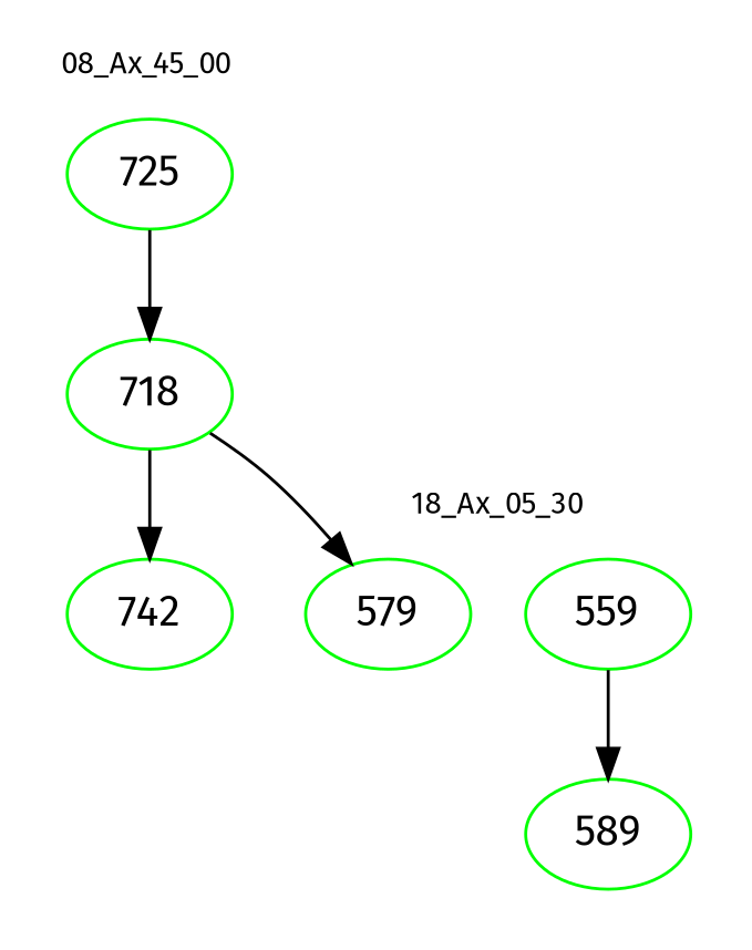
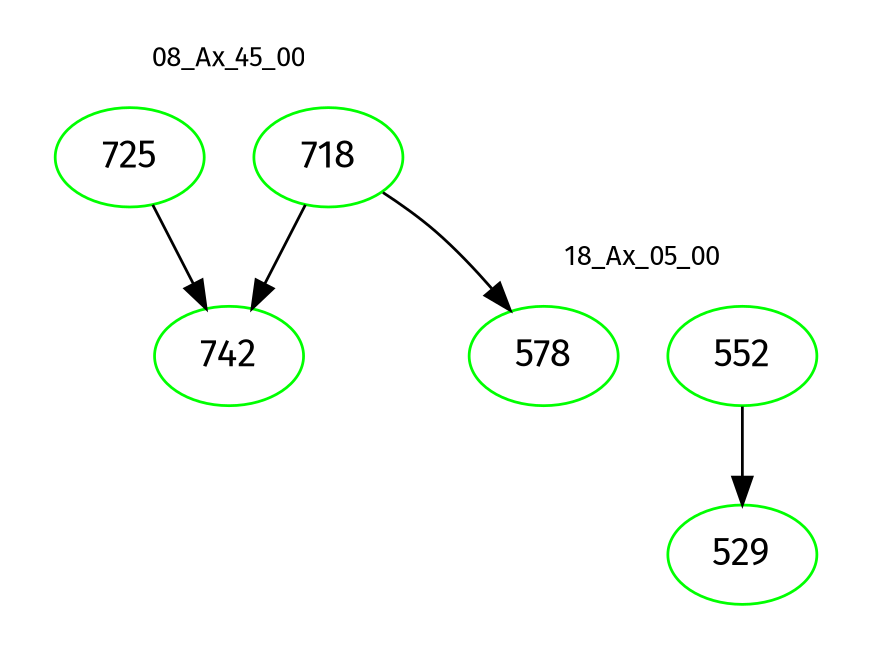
  digraph {
    fontname="Fira Sans"
    node [color=green fontname="Fira Sans"]
    edge [color=black fontname="Fira Sans"]
-   n1 [label=559]
-   n2 [label=589]
-   n3 [label=579]
+   n1 [label=552]
+   n2 [label=529]
+   n3 [label=578]
    n4 [label=725]
    n5 [label=718]
    n6 [label=742]
    subgraph cluster_1 {
      color=white
      fontsize=10
-     label="18_Ax_05_30"
+     label="18_Ax_05_00"
      n1
      n2
      n3
    }
    subgraph cluster_2 {
      color=white
      fontsize=10
      label="08_Ax_45_00"
      n4
      n5
      n6
    }
    n1 -> n2
-   n4 -> n5
+   n4 -> n6
    n5 -> n3
    n5 -> n6
  }
